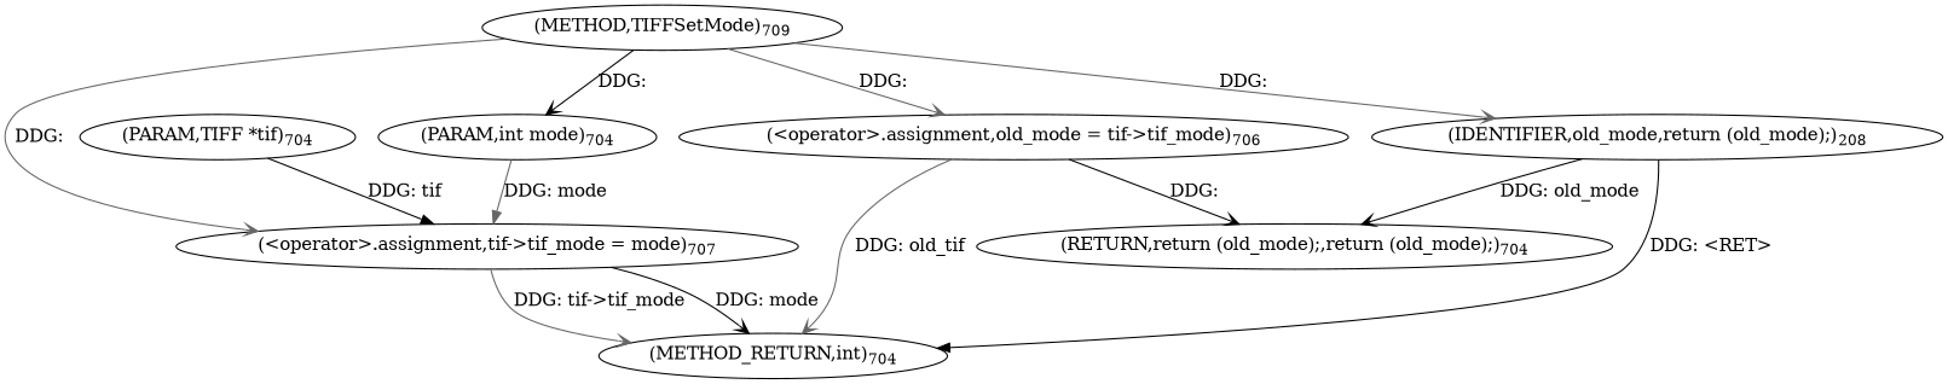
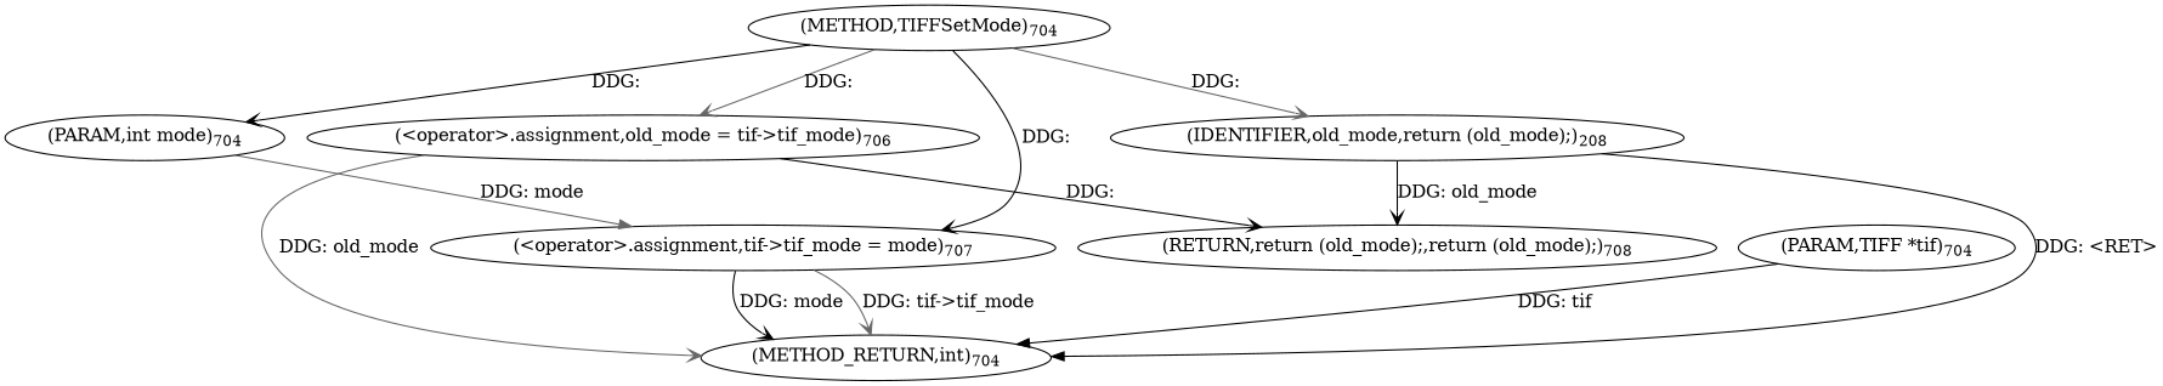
  digraph {
    fontname="DejaVu Serif"
    node [fontname="DejaVu Serif"]
    edge [arrowhead=vee color=black fontname="DejaVu Serif"]
-   n1 [label=<(METHOD,TIFFSetMode)<SUB>709</SUB>>]
+   n1 [label=<(METHOD,TIFFSetMode)<SUB>704</SUB>>]
    n2 [label=<(PARAM,int mode)<SUB>704</SUB>>]
    n3 [label=<(&lt;operator&gt;.assignment,old_mode = tif-&gt;tif_mode)<SUB>706</SUB>>]
    n4 [label=<(&lt;operator&gt;.assignment,tif-&gt;tif_mode = mode)<SUB>707</SUB>>]
    n5 [label=<(IDENTIFIER,old_mode,return (old_mode);)<SUB>208</SUB>>]
    n6 [label=<(PARAM,TIFF *tif)<SUB>704</SUB>>]
    n7 [label=<(METHOD_RETURN,int)<SUB>704</SUB>>]
-   n8 [label=<(RETURN,return (old_mode);,return (old_mode);)<SUB>704</SUB>>]
+   n8 [label=<(RETURN,return (old_mode);,return (old_mode);)<SUB>708</SUB>>]
    n1 -> n2 [label="DDG: "]
    n1 -> n3 [color=gray40 label="DDG: "]
-   n1 -> n4 [color=gray40 label="DDG: "]
+   n1 -> n4 [label="DDG: "]
    n1 -> n5 [color=gray40 label="DDG: "]
    n2 -> n4 [arrowhead=normal color=gray40 label="DDG: mode"]
-   n3 -> n7 [color=gray40 label="DDG: old_tif"]
+   n3 -> n7 [color=gray40 label="DDG: old_mode"]
    n3 -> n8 [label="DDG: "]
    n4 -> n7 [color=gray40 label="DDG: tif-&gt;tif_mode"]
    n4 -> n7 [label="DDG: mode"]
    n5 -> n7 [arrowhead=normal label="DDG: &lt;RET&gt;"]
    n5 -> n8 [label="DDG: old_mode"]
-   n6 -> n4 [arrowhead=normal label="DDG: tif"]
+   n6 -> n7 [arrowhead=normal label="DDG: tif"]
  }
